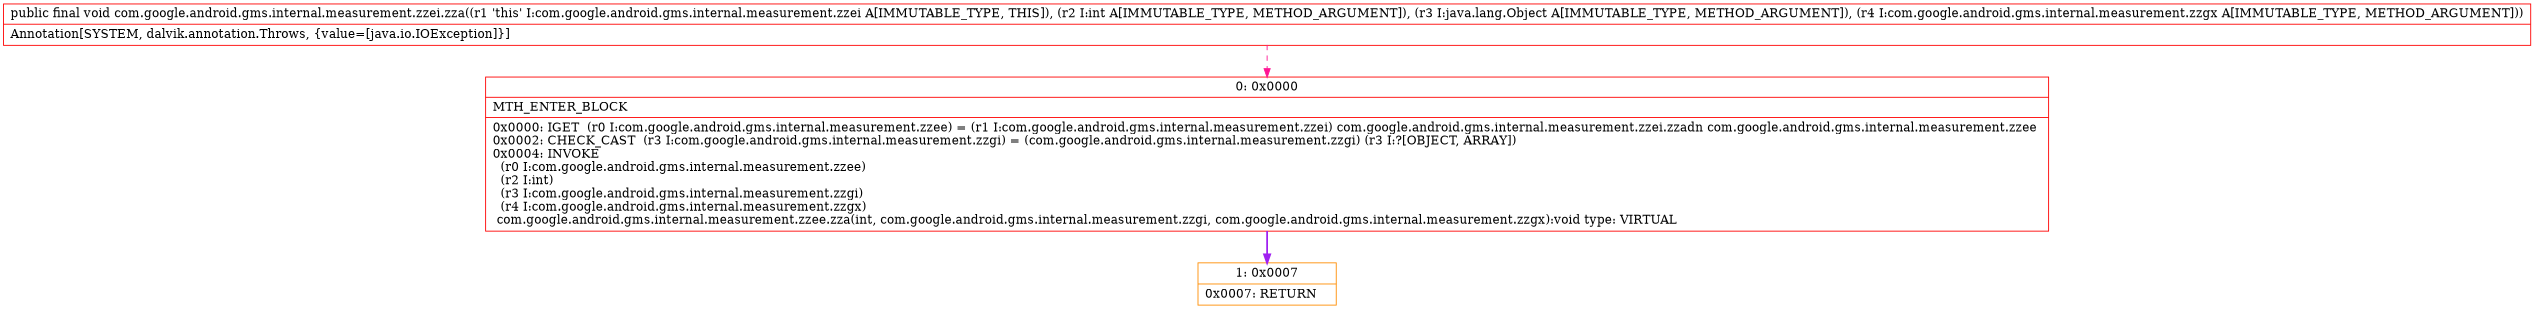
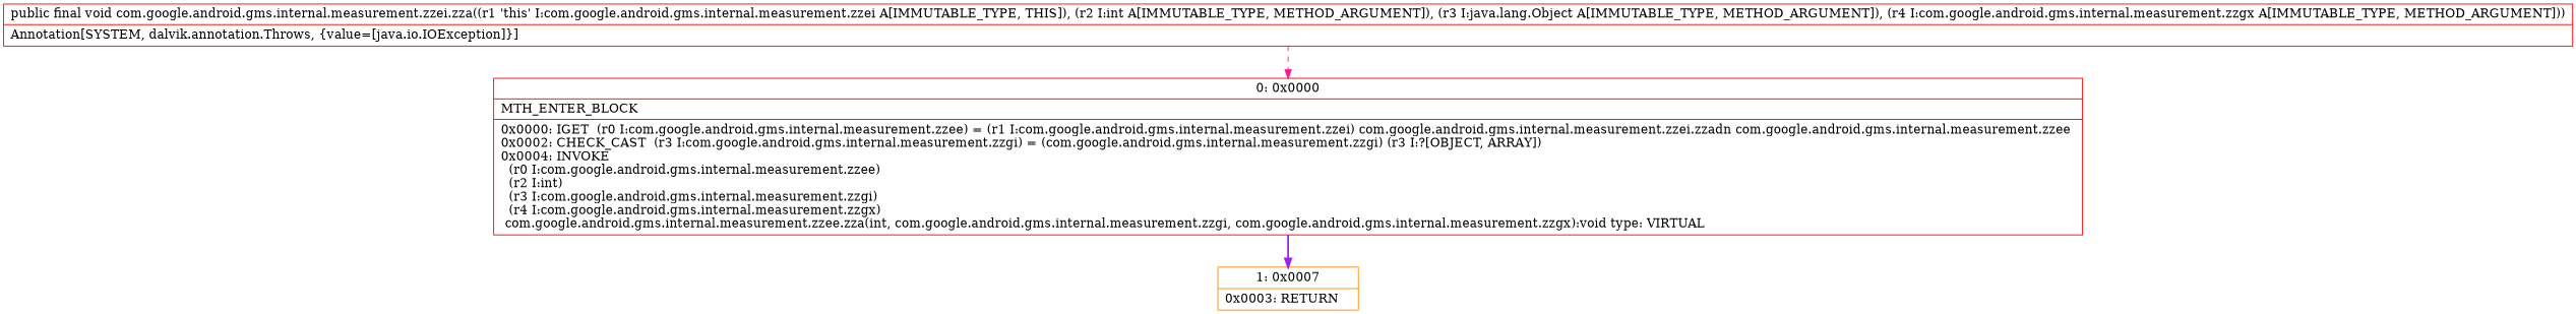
  digraph {
    node [shape=record color=red]
    n1 [label="{0\:\ 0x0000|MTH_ENTER_BLOCK\l|0x0000: IGET  (r0 I:com.google.android.gms.internal.measurement.zzee) = (r1 I:com.google.android.gms.internal.measurement.zzei) com.google.android.gms.internal.measurement.zzei.zzadn com.google.android.gms.internal.measurement.zzee \l0x0002: CHECK_CAST  (r3 I:com.google.android.gms.internal.measurement.zzgi) = (com.google.android.gms.internal.measurement.zzgi) (r3 I:?[OBJECT, ARRAY]) \l0x0004: INVOKE  \l  (r0 I:com.google.android.gms.internal.measurement.zzee)\l  (r2 I:int)\l  (r3 I:com.google.android.gms.internal.measurement.zzgi)\l  (r4 I:com.google.android.gms.internal.measurement.zzgx)\l com.google.android.gms.internal.measurement.zzee.zza(int, com.google.android.gms.internal.measurement.zzgi, com.google.android.gms.internal.measurement.zzgx):void type: VIRTUAL \l}"]
-   n2 [label="{1\:\ 0x0007|0x0007: RETURN   \l}" color=darkorange]
+   n2 [label="{1\:\ 0x0007|0x0003: RETURN   \l}" color=darkorange]
    n3 [label="{public final void com.google.android.gms.internal.measurement.zzei.zza((r1 'this' I:com.google.android.gms.internal.measurement.zzei A[IMMUTABLE_TYPE, THIS]), (r2 I:int A[IMMUTABLE_TYPE, METHOD_ARGUMENT]), (r3 I:java.lang.Object A[IMMUTABLE_TYPE, METHOD_ARGUMENT]), (r4 I:com.google.android.gms.internal.measurement.zzgx A[IMMUTABLE_TYPE, METHOD_ARGUMENT]))  | Annotation[SYSTEM, dalvik.annotation.Throws, \{value=[java.io.IOException]\}]\l}"]
    n1 -> n2 [color=purple style=bold]
    n3 -> n1 [color=deeppink style=dashed]
  }
